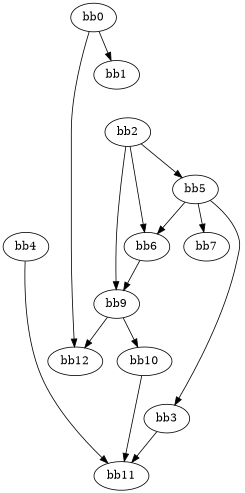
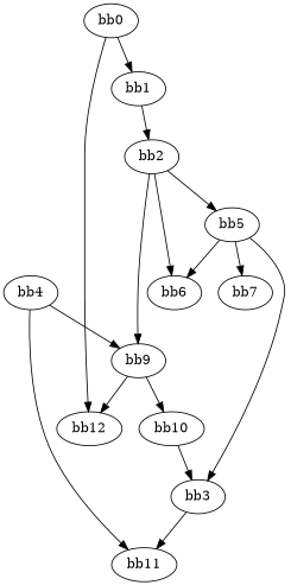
  digraph {
    n1 [label="bb0\l"]
    n2 [label="bb1\l"]
    n3 [label="bb12\l"]
    n4 [label="bb2\l"]
    n5 [label="bb5\l"]
    n6 [label="bb6\l"]
    n7 [label="bb9\l"]
    n8 [label="bb3\l"]
    n9 [label="bb11\l"]
    n10 [label="bb4\l"]
    n11 [label="bb7\l"]
    n12 [label="bb10\l"]
    n1 -> n2
    n1 -> n3
+   n2 -> n4
    n4 -> n5
    n4 -> n6
    n4 -> n7
    n5 -> n6
    n5 -> n8
    n5 -> n11
-   n6 -> n7
+   n10 -> n7
    n7 -> n3
    n7 -> n12
    n8 -> n9
    n10 -> n9
-   n12 -> n9
+   n12 -> n8
  }
